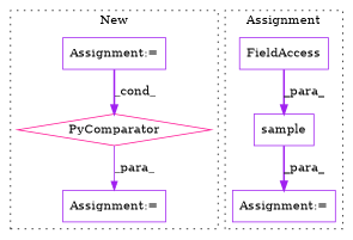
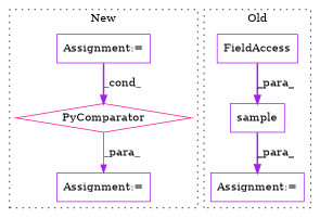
  digraph {
    node [a=7 color=purple shape=box]
    edge [color=purple style=bold]
    n1 [a=113 color=deeppink l=26 label=PyComparator s=804 shape=diamond]
    n2 [l=10 label="Assignment:=" s=604]
    n3 [l="53,2" label="Assignment:=" s="1068,1145"]
    n4 [a=32 l="7,1" label=sample s="391,448"]
    n5 [l="57,2" label="Assignment:=" s="519,606"]
    n6 [a=22 l=33 label=FieldAccess s=409]
    subgraph cluster_1 {
      label=New
      style=dotted
      n1
      n2
      n3
    }
    subgraph cluster_2 {
-     label=Assignment
+     label=Old
      style=dotted
      n4
      n5
      n6
    }
    n1 -> n3 [label=_para_ style=solid]
    n2 -> n1 [label=_cond_]
    n4 -> n5 [label=_para_]
    n6 -> n4 [label=_para_]
  }
